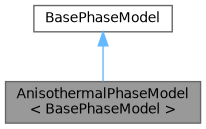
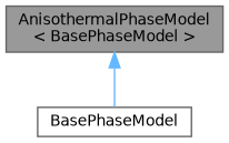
  digraph {
    node [color=gray40 fontname=Helvetica fontsize=10 shape=box style=filled]
    n1 [fillcolor=grey60 fontcolor=black height=0.2 label="AnisothermalPhaseModel\l\< BasePhaseModel \>" width=0.4]
    n2 [fillcolor=white height=0.2 label=BasePhaseModel width=0.4]
-   n2 -> n1 [color=steelblue1 dir=back fontname=Helvetica fontsize=10 labelfontname=Helvetica labelfontsize=10 style=solid]
+   n1 -> n2 [color=steelblue1 dir=back fontname=Helvetica fontsize=10 labelfontname=Helvetica labelfontsize=10 style=solid]
  }
